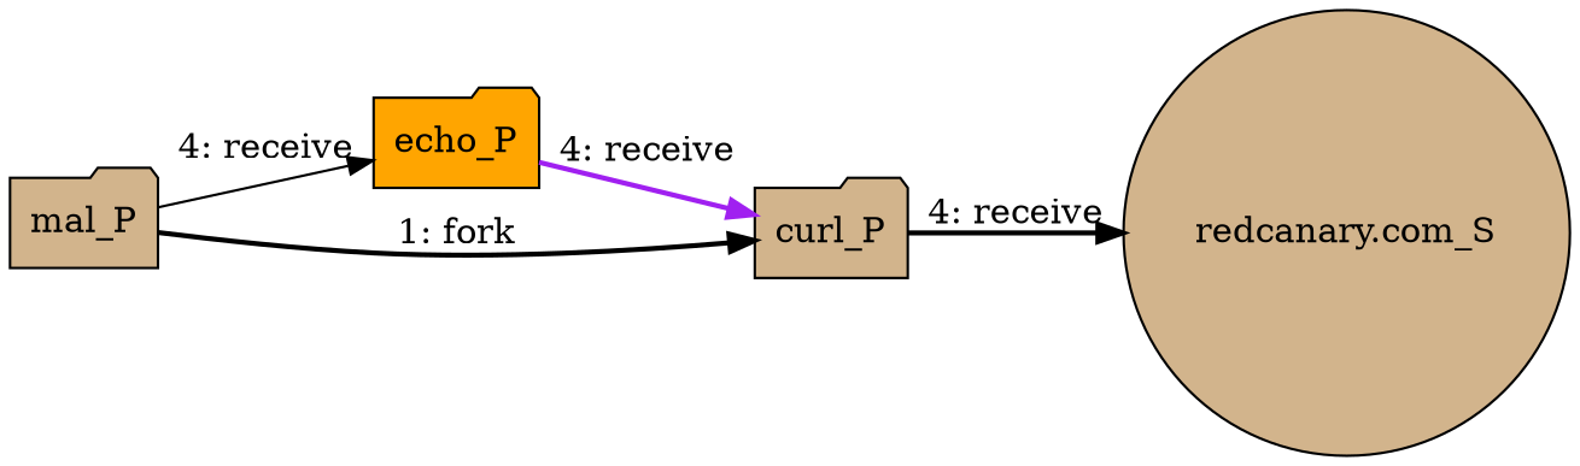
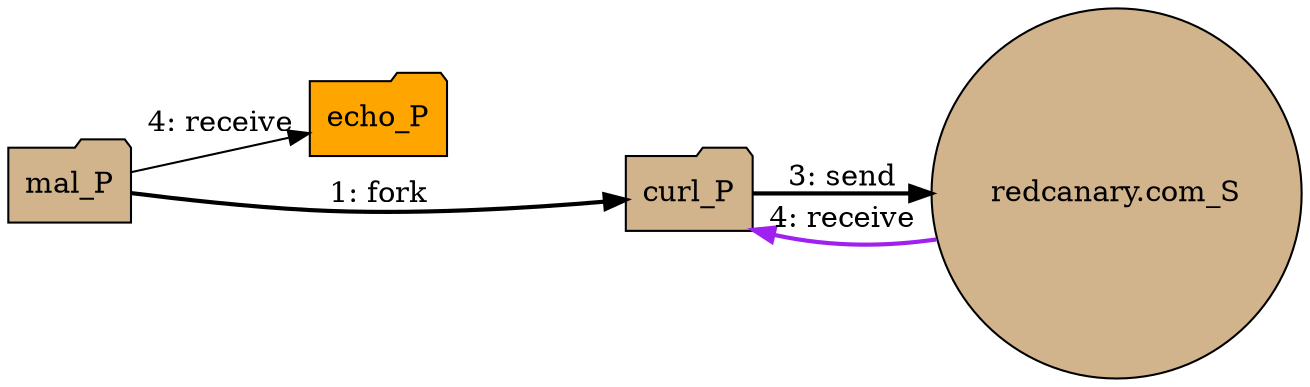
  digraph {
    engine=neato
    fixedsize=false
    fontsize=10
    nodesep=0.3
    rankdir=LR
    ranksep=0
    splines=true
    node [fillcolor=tan node_type=Process shape=folder style=filled]
    edge [color=black style=bold]
    echo_P [fillcolor=orange]
    mal_P
    curl_P
    "redcanary.com_S" [node_type=Socket shape=circle]
    mal_P -> echo_P [label="4: receive" style=solid]
    mal_P -> curl_P [label="1: fork"]
-   curl_P -> "redcanary.com_S" [label="4: receive"]
-   echo_P -> curl_P [color=purple label="4: receive"]
+   curl_P -> "redcanary.com_S" [label="3: send"]
+   "redcanary.com_S" -> curl_P [color=purple label="4: receive"]
  }
